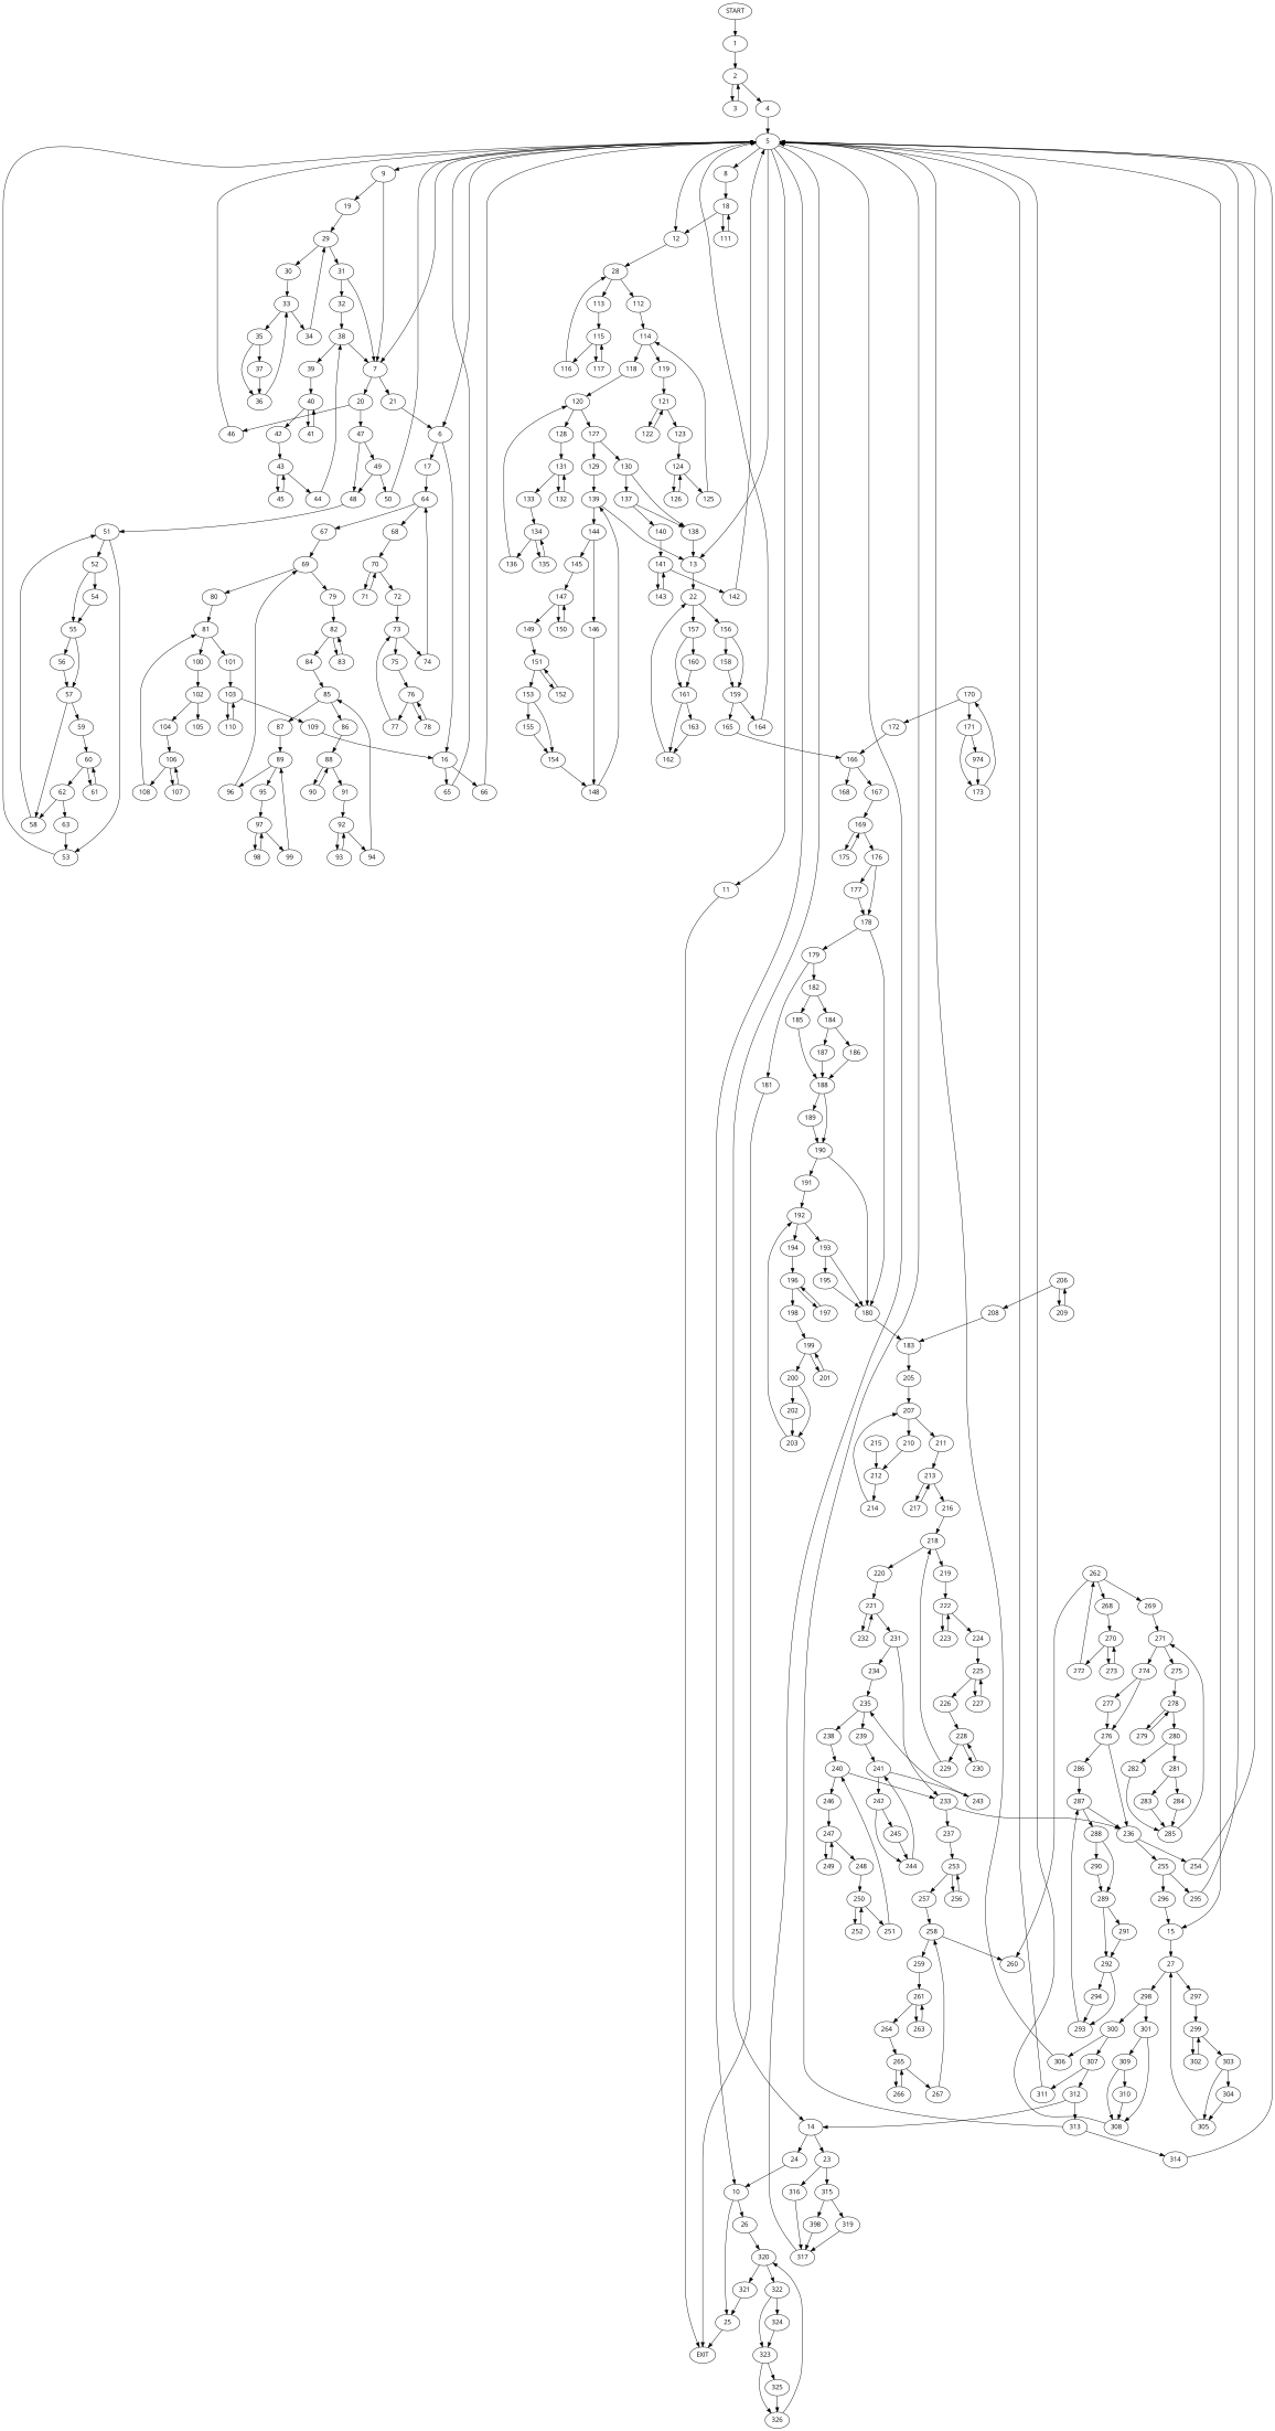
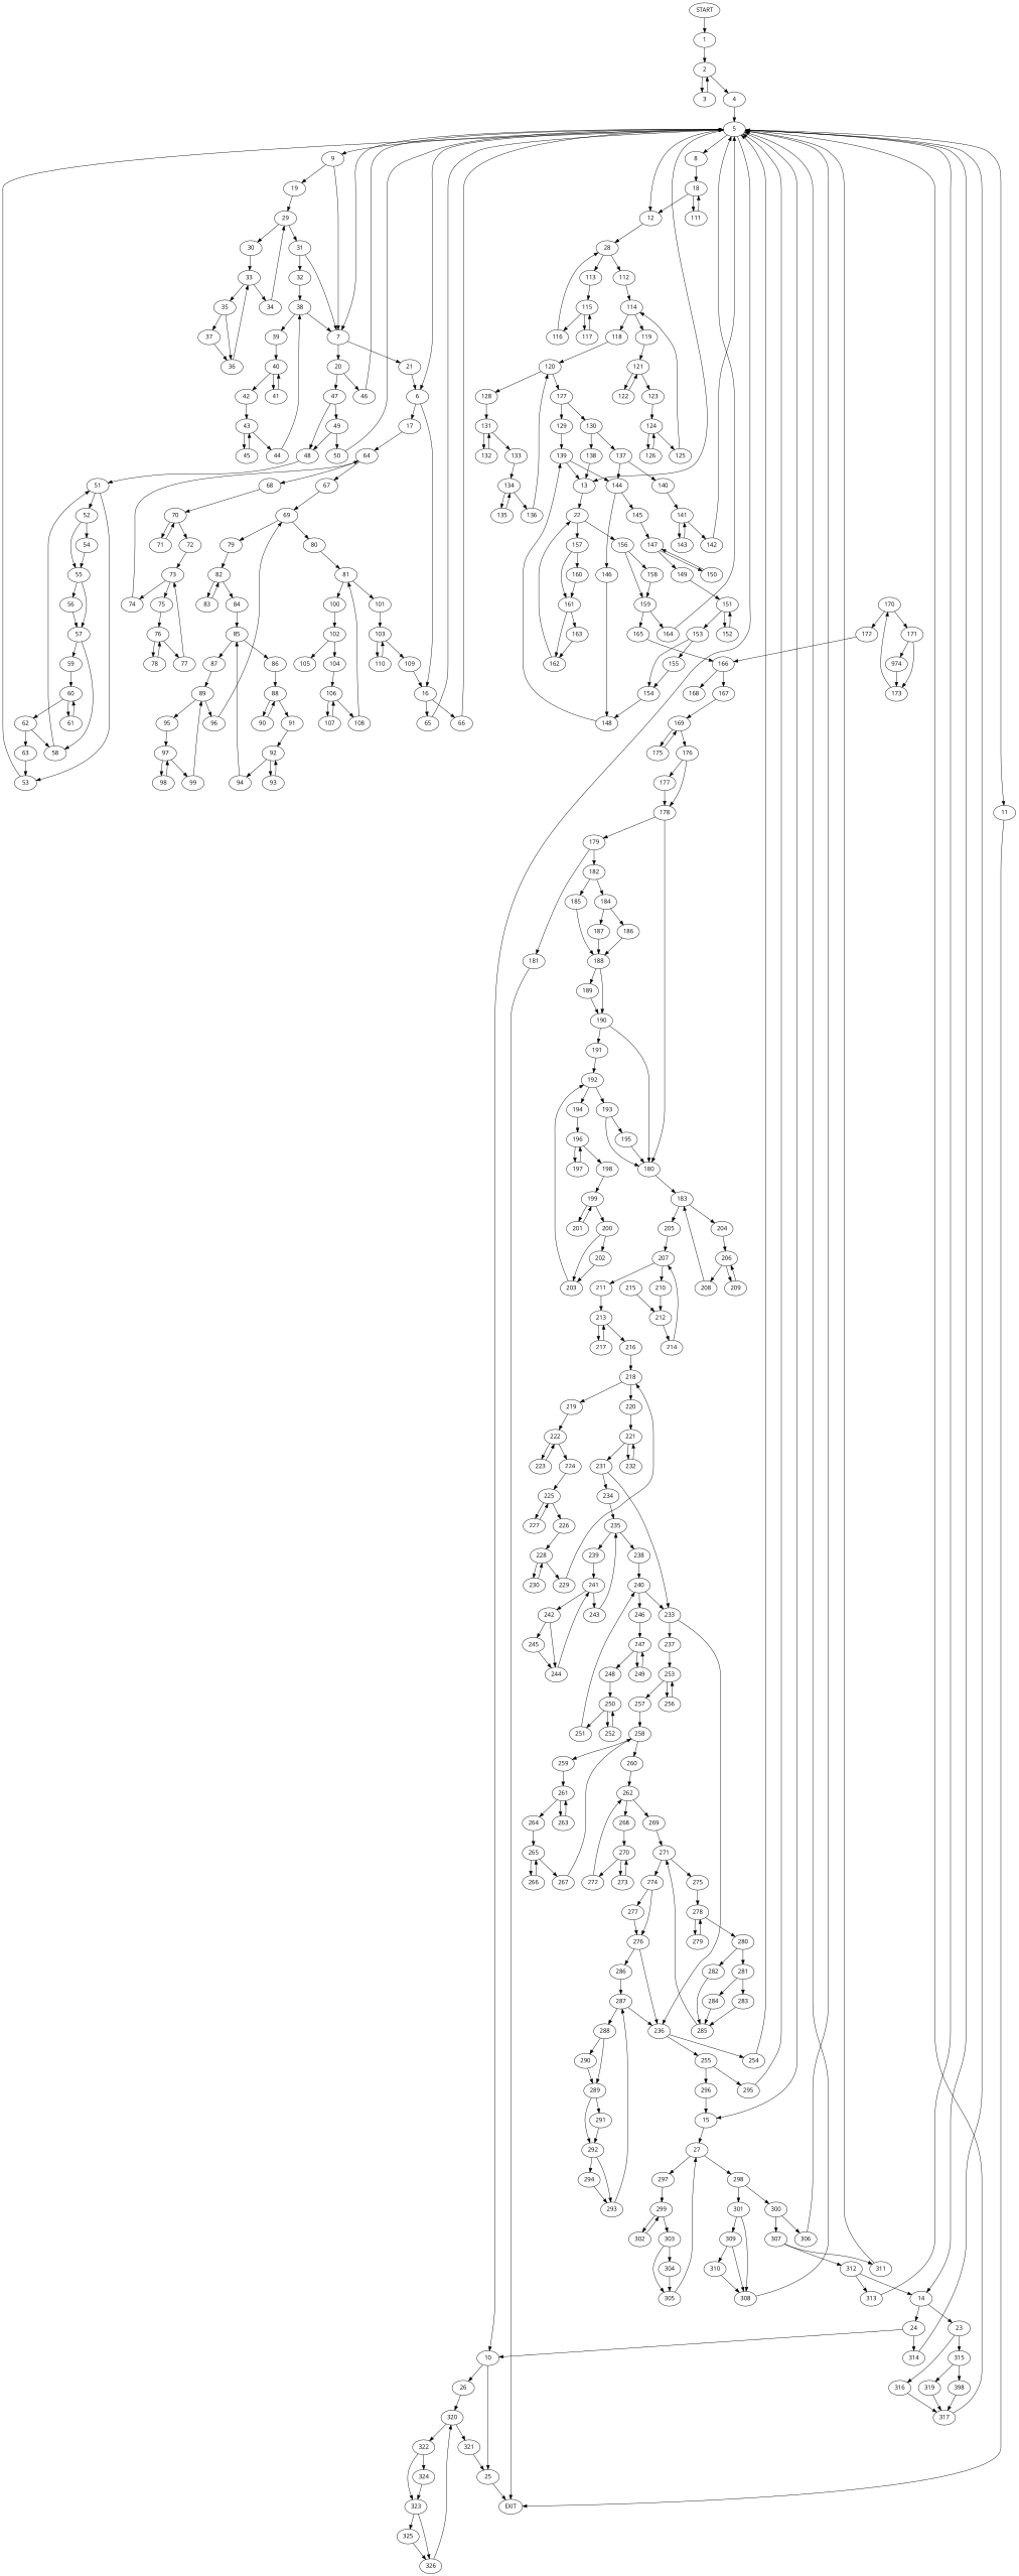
  digraph {
    fontname="Open Sans"
    node [fontname="Open Sans"]
    edge [fontname="Open Sans"]
    n1 [label=START]
    1
    2
    n4 [label=EXIT]
    3
    4
    5
    6
    7
    8
    9
    10
    11
    12
    13
    14
    15
    16
    17
    20
    21
    18
    19
    25
    26
    28
    22
    23
    24
    27
    65
    66
    64
    46
    47
    111
    29
    320
    112
    113
    156
    157
    315
    316
    314
    297
    298
    67
    68
    30
    31
    48
    49
    158
    159
    160
    161
    n58 [label=398]
    319
    317
    321
    322
    299
    300
    301
    114
    115
    33
    32
    34
    35
    38
    39
    36
    37
    40
    41
    42
    43
    44
    45
    51
    50
    52
    53
    54
    55
    56
    57
    58
    59
    60
    61
    62
    63
    69
    70
    79
    80
    71
    72
    82
    81
    73
    74
    75
    76
    77
    78
    83
    84
    100
    101
    102
    103
    85
    86
    87
    88
    89
    90
    91
    95
    96
    92
    97
    93
    94
    98
    99
    104
    105
    109
    110
    106
    107
    108
    118
    119
    116
    117
    120
    121
    127
    128
    122
    123
    129
    130
    131
    124
    125
    126
    139
    137
    138
    132
    133
    144
    140
    134
    135
    136
    141
    145
    146
    142
    143
    147
    148
    149
    150
    151
    152
    153
    154
    155
    164
    165
    162
    163
    166
    167
    168
    169
    175
    176
    170
    171
    172
    177
    178
    173
    n194 [label=974]
    179
    180
    181
    182
    183
    184
    185
+   204
    205
    186
    187
    188
    206
    207
    189
    190
    191
    192
    193
    194
    195
    196
    197
    198
    199
    200
    201
    202
    203
    208
    209
    210
    211
    212
    213
    214
    216
    217
    215
    218
    219
    220
    222
    221
    223
    224
    231
    232
    233
    234
    225
    226
    227
    228
    229
    230
    236
    237
    235
    254
    255
    253
    238
    239
    240
    241
    295
    296
    256
    257
    246
    242
    243
    247
    244
    245
    248
    249
    250
    251
    252
    258
    259
    260
    261
    262
    263
    264
    268
    269
    265
    270
    271
    266
    267
    272
    273
    274
    275
    276
    277
    278
    286
    279
    280
    287
    281
    282
    283
    284
    285
    288
    289
    290
    291
    292
    293
    294
    302
    303
    306
    307
    308
    309
    304
    305
    311
    312
    310
    313
    323
    324
    325
    326
    n1 -> 1
    1 -> 2
    2 -> 3
    2 -> 4
    3 -> 2
    4 -> 5
    5 -> 6
    5 -> 7
    5 -> 8
    5 -> 9
    5 -> 10
    5 -> 11
    5 -> 12
    5 -> 13
    5 -> 14
    5 -> 15
    6 -> 16
    6 -> 17
    7 -> 20
    7 -> 21
    8 -> 18
    9 -> 7
    9 -> 19
    10 -> 25
    10 -> 26
    11 -> n4
    12 -> 28
    13 -> 22
    14 -> 23
    14 -> 24
    15 -> 27
    16 -> 65
    16 -> 66
    17 -> 64
    20 -> 46
    20 -> 47
    21 -> 6
    18 -> 12
    18 -> 111
    19 -> 29
    25 -> n4
    26 -> 320
    28 -> 112
    28 -> 113
    22 -> 156
    22 -> 157
    23 -> 315
    23 -> 316
    24 -> 10
-   313 -> 314
+   24 -> 314
    27 -> 297
    27 -> 298
    65 -> 5
    66 -> 5
    64 -> 67
    64 -> 68
    46 -> 5
    47 -> 48
    47 -> 49
    111 -> 18
    29 -> 30
    29 -> 31
    320 -> 321
    320 -> 322
    112 -> 114
    113 -> 115
    156 -> 158
    156 -> 159
    157 -> 160
    157 -> 161
    315 -> n58
    315 -> 319
    316 -> 317
    314 -> 5
    297 -> 299
    298 -> 300
    298 -> 301
    67 -> 69
    68 -> 70
    30 -> 33
    31 -> 7
    31 -> 32
    48 -> 51
    49 -> 48
    49 -> 50
    158 -> 159
    159 -> 164
    159 -> 165
    160 -> 161
    161 -> 162
    161 -> 163
    n58 -> 317
    319 -> 317
    317 -> 5
    321 -> 25
    322 -> 323
    322 -> 324
    299 -> 302
    299 -> 303
    300 -> 306
    300 -> 307
    301 -> 308
    301 -> 309
    114 -> 118
    114 -> 119
    115 -> 116
    115 -> 117
    33 -> 34
    33 -> 35
    32 -> 38
    34 -> 29
    35 -> 36
    35 -> 37
    38 -> 7
    38 -> 39
    39 -> 40
    36 -> 33
    37 -> 36
    40 -> 41
    40 -> 42
    41 -> 40
    42 -> 43
    43 -> 44
    43 -> 45
    44 -> 38
    45 -> 43
    51 -> 52
    51 -> 53
    50 -> 5
    52 -> 54
    52 -> 55
    53 -> 5
    54 -> 55
    55 -> 56
    55 -> 57
    56 -> 57
    57 -> 58
    57 -> 59
    58 -> 51
    59 -> 60
    60 -> 61
    60 -> 62
    61 -> 60
    62 -> 58
    62 -> 63
    63 -> 53
    69 -> 79
    69 -> 80
    70 -> 71
    70 -> 72
    79 -> 82
    80 -> 81
    71 -> 70
    72 -> 73
    82 -> 83
    82 -> 84
    81 -> 100
    81 -> 101
    73 -> 74
    73 -> 75
    74 -> 64
    75 -> 76
    76 -> 77
    76 -> 78
    77 -> 73
    78 -> 76
    83 -> 82
    84 -> 85
    100 -> 102
    101 -> 103
    102 -> 104
    102 -> 105
    103 -> 109
    103 -> 110
    85 -> 86
    85 -> 87
    86 -> 88
    87 -> 89
    88 -> 90
    88 -> 91
    89 -> 95
    89 -> 96
    90 -> 88
    91 -> 92
    95 -> 97
    96 -> 69
    92 -> 93
    92 -> 94
    97 -> 98
    97 -> 99
    93 -> 92
    94 -> 85
    98 -> 97
    99 -> 89
    104 -> 106
    109 -> 16
    110 -> 103
    106 -> 107
    106 -> 108
    107 -> 106
    108 -> 81
    118 -> 120
    119 -> 121
    116 -> 28
    117 -> 115
    120 -> 127
    120 -> 128
    121 -> 122
    121 -> 123
    127 -> 129
    127 -> 130
    128 -> 131
    122 -> 121
    123 -> 124
    129 -> 139
    130 -> 137
    130 -> 138
    131 -> 132
    131 -> 133
    124 -> 125
    124 -> 126
    125 -> 114
    126 -> 124
    139 -> 13
    139 -> 144
-   137 -> 138
+   137 -> 144
    137 -> 140
    138 -> 13
    132 -> 131
    133 -> 134
    144 -> 145
    144 -> 146
    140 -> 141
    134 -> 135
    134 -> 136
    135 -> 134
    136 -> 120
    141 -> 142
    141 -> 143
    145 -> 147
    146 -> 148
    142 -> 5
    143 -> 141
    147 -> 149
    147 -> 150
    148 -> 139
    149 -> 151
    150 -> 147
    151 -> 152
    151 -> 153
    152 -> 151
    153 -> 154
    153 -> 155
    154 -> 148
    155 -> 154
    164 -> 5
    165 -> 166
    162 -> 22
    163 -> 162
    166 -> 167
    166 -> 168
    167 -> 169
    169 -> 175
    169 -> 176
    175 -> 169
    176 -> 177
    176 -> 178
    170 -> 171
    170 -> 172
    171 -> 173
    171 -> n194
    172 -> 166
    177 -> 178
    178 -> 179
    178 -> 180
    173 -> 170
    n194 -> 173
    179 -> 181
    179 -> 182
    180 -> 183
    181 -> n4
    182 -> 184
    182 -> 185
+   183 -> 204
    183 -> 205
    184 -> 186
    184 -> 187
    185 -> 188
+   204 -> 206
    205 -> 207
    186 -> 188
    187 -> 188
    188 -> 189
    188 -> 190
    206 -> 208
    206 -> 209
    207 -> 210
    207 -> 211
    189 -> 190
    190 -> 180
    190 -> 191
    191 -> 192
    192 -> 193
    192 -> 194
    193 -> 180
    193 -> 195
    194 -> 196
    195 -> 180
    196 -> 197
    196 -> 198
    197 -> 196
    198 -> 199
    199 -> 200
    199 -> 201
    200 -> 202
    200 -> 203
    201 -> 199
    202 -> 203
    203 -> 192
    208 -> 183
    209 -> 206
    210 -> 212
    211 -> 213
    212 -> 214
    213 -> 216
    213 -> 217
    214 -> 207
    216 -> 218
    217 -> 213
    215 -> 212
    218 -> 219
    218 -> 220
    219 -> 222
    220 -> 221
    222 -> 223
    222 -> 224
    221 -> 231
    221 -> 232
    223 -> 222
    224 -> 225
    231 -> 233
    231 -> 234
    232 -> 221
    233 -> 236
    233 -> 237
    234 -> 235
    225 -> 226
    225 -> 227
    226 -> 228
    227 -> 225
    228 -> 229
    228 -> 230
    229 -> 218
    230 -> 228
    236 -> 254
    236 -> 255
    237 -> 253
    235 -> 238
    235 -> 239
    254 -> 5
    255 -> 295
    255 -> 296
    253 -> 256
    253 -> 257
    238 -> 240
    239 -> 241
    240 -> 233
    240 -> 246
    241 -> 242
    241 -> 243
    295 -> 5
    296 -> 15
    256 -> 253
    257 -> 258
    246 -> 247
    242 -> 244
    242 -> 245
    243 -> 235
    247 -> 248
    247 -> 249
    244 -> 241
    245 -> 244
    248 -> 250
    249 -> 247
    250 -> 251
    250 -> 252
    251 -> 240
    252 -> 250
    258 -> 259
    258 -> 260
    259 -> 261
-   262 -> 260
+   260 -> 262
    261 -> 263
    261 -> 264
    262 -> 268
    262 -> 269
    263 -> 261
    264 -> 265
    268 -> 270
    269 -> 271
    265 -> 266
    265 -> 267
    270 -> 272
    270 -> 273
    271 -> 274
    271 -> 275
    266 -> 265
    267 -> 258
    272 -> 262
    273 -> 270
    274 -> 276
    274 -> 277
    275 -> 278
    276 -> 236
    276 -> 286
    277 -> 276
    278 -> 279
    278 -> 280
    286 -> 287
    279 -> 278
    280 -> 281
    280 -> 282
    287 -> 236
    287 -> 288
    281 -> 283
    281 -> 284
    282 -> 285
    283 -> 285
    284 -> 285
    285 -> 271
    288 -> 289
    288 -> 290
    289 -> 291
    289 -> 292
    290 -> 289
    291 -> 292
    292 -> 293
    292 -> 294
    293 -> 287
    294 -> 293
    302 -> 299
    303 -> 304
    303 -> 305
    306 -> 5
    307 -> 311
    307 -> 312
    308 -> 5
    309 -> 308
    309 -> 310
    304 -> 305
    305 -> 27
    311 -> 5
    312 -> 14
    312 -> 313
    310 -> 308
    313 -> 5
    323 -> 325
    323 -> 326
    324 -> 323
    325 -> 326
    326 -> 320
  }
